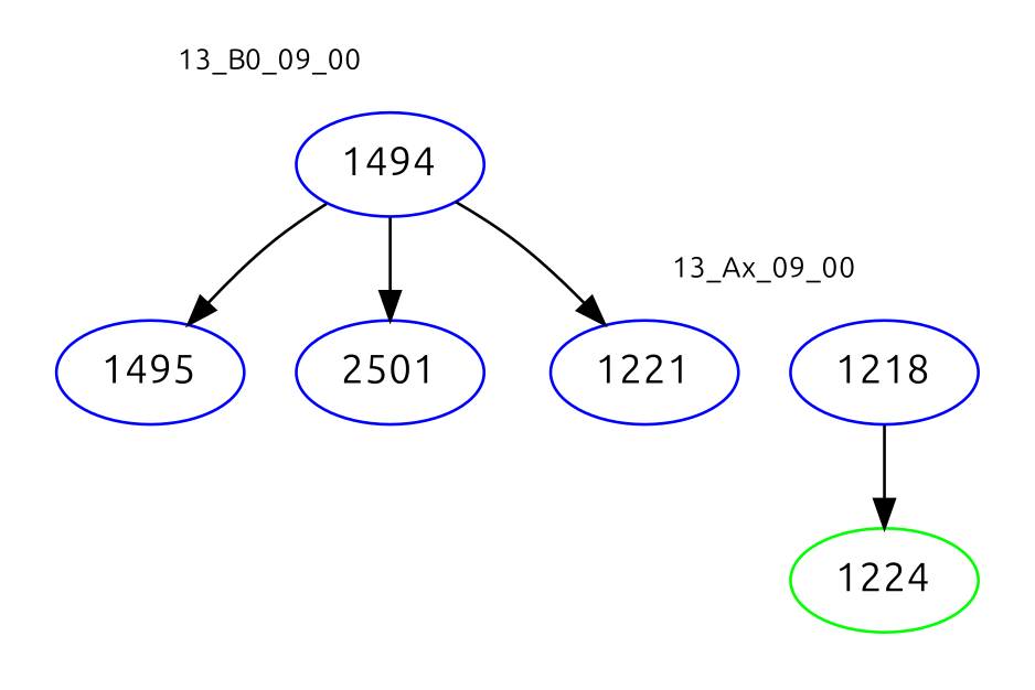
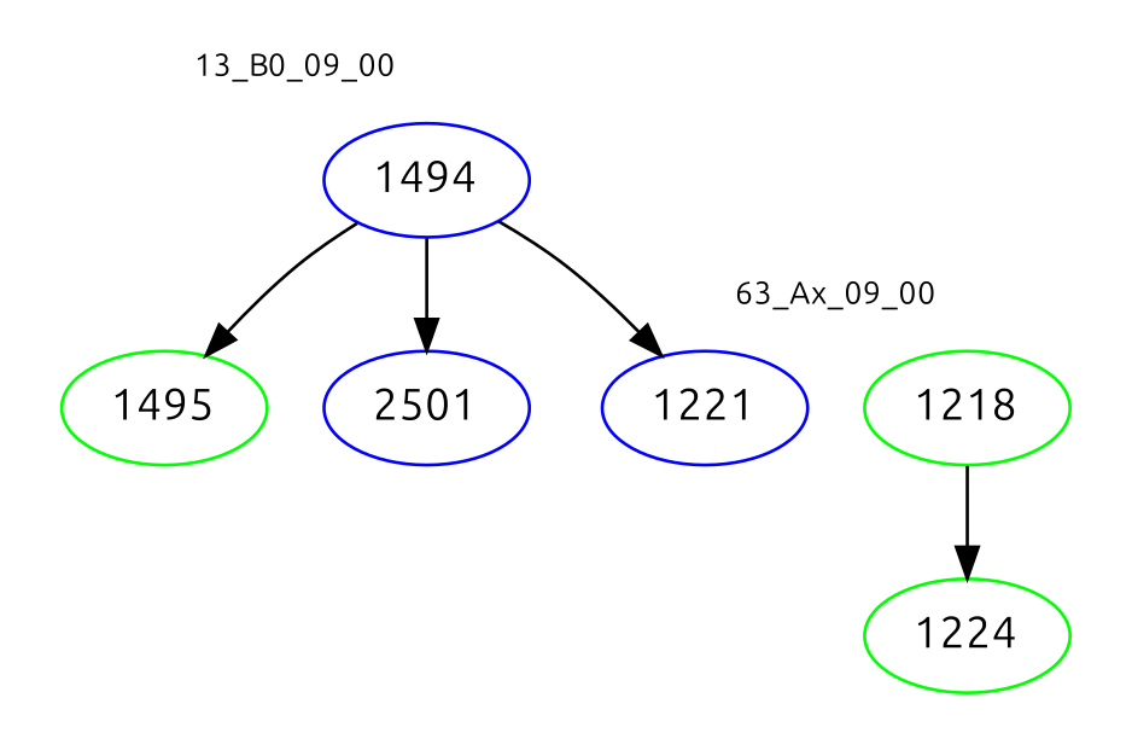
  digraph {
    fontname=Ubuntu
    node [color=blue fontname=Ubuntu]
    edge [color=black fontname=Ubuntu]
-   n1 [label=1218]
+   n1 [color=green label=1218]
    n2 [label=1221]
    n3 [color=green label=1224]
    n4 [label=1494]
-   n5 [label=1495]
+   n5 [color=green label=1495]
    n6 [label=2501]
    subgraph cluster_1 {
      color=white
      fontsize=10
-     label="13_Ax_09_00"
+     label="63_Ax_09_00"
      n1
      n2
      n3
    }
    subgraph cluster_2 {
      color=white
      fontsize=10
      label="13_B0_09_00"
      n4
      n5
      n6
    }
    n1 -> n3
    n4 -> n2
    n4 -> n5
    n4 -> n6
  }
